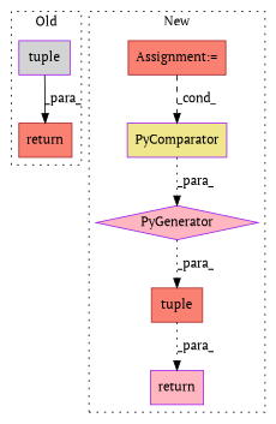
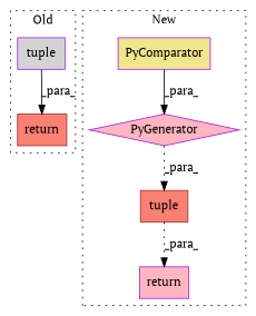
  digraph {
    fontname="PT Serif"
    node [a=32 color=purple fillcolor=salmon fontname="PT Serif" l=7 s=2247 shape=box style=filled]
    edge [fontname="PT Serif" style=solid]
    n1 [fillcolor=lightgrey l="6,1" label=tuple s="1874,1895"]
    n2 [a=41 color=brown label=return s=1867]
    n3 [a=107 fillcolor=lightpink l=110 label=PyGenerator s=2167 shape=diamond]
    n4 [a=113 fillcolor=khaki l=24 label=PyComparator]
-   n5 [a=7 color=brown l=24 label="Assignment:="]
    n6 [color=brown l="19,-3" label=tuple s="2148,2277"]
    n7 [a=41 fillcolor=lightpink label=return s=2141]
    subgraph cluster_1 {
      label=Old
      style=dotted
      n1
      n2
    }
    subgraph cluster_2 {
      label=New
      style=dotted
      n3
      n4
-     n5
      n6
      n7
    }
    n1 -> n2 [label=_para_]
    n3 -> n6 [label=_para_ style=dotted]
-   n4 -> n3 [label=_para_ style=dotted]
-   n5 -> n4 [label=_cond_ style=dashed]
+   n4 -> n3 [label=_para_]
    n6 -> n7 [label=_para_ style=dotted]
  }
